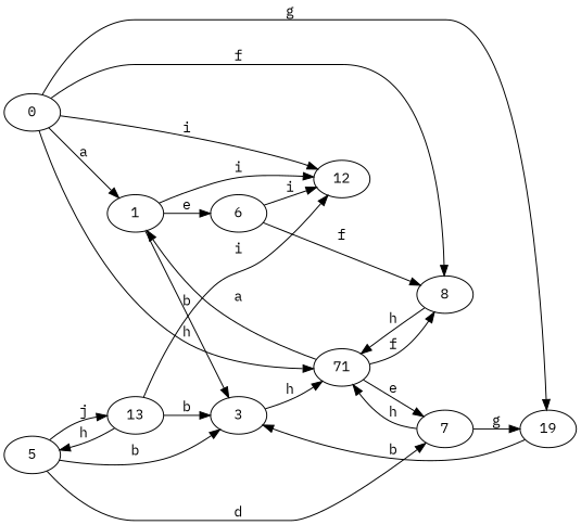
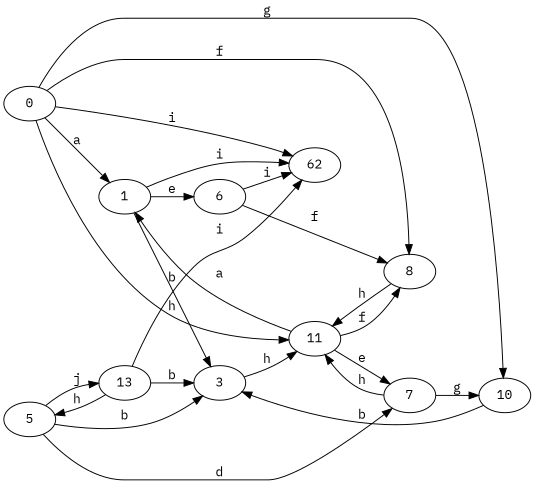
  strict digraph {
    fontname="IBM Plex Mono"
    rankdir=LR
    node [fontname="IBM Plex Mono"]
    edge [fontname="IBM Plex Mono"]
    0
    1
    8
-   10 [label=19]
-   11 [label=71]
-   12
+   10
+   11
+   12 [label=62]
    3
    6
    7
    5
    13
    0 -> 1 [label=a]
    0 -> 8 [label=f]
    0 -> 10 [label=g]
    0 -> 11 [label=h]
    0 -> 12 [label=i]
    1 -> 12 [label=i]
    1 -> 3 [label=b]
    1 -> 6 [label=e]
    8 -> 11 [label=h]
    10 -> 3 [label=b]
    11 -> 1 [label=a]
    11 -> 8 [label=f]
    11 -> 7 [label=e]
    3 -> 11 [label=h]
    6 -> 8 [label=f]
    6 -> 12 [label=i]
    7 -> 10 [label=g]
    7 -> 11 [label=h]
    5 -> 3 [label=b]
    5 -> 7 [label=d]
    5 -> 13 [label=j]
    13 -> 12 [label=i]
    13 -> 3 [label=b]
    13 -> 5 [label=h]
  }
